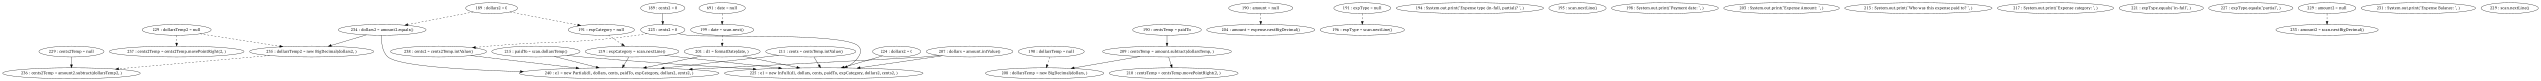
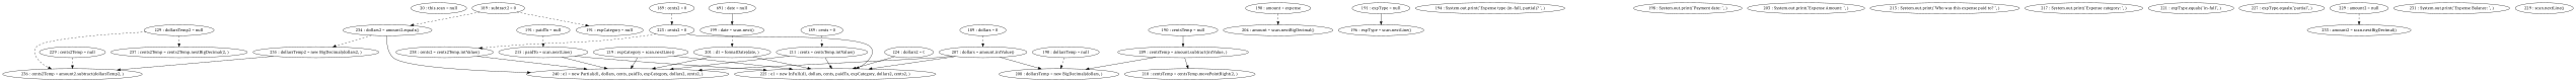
  digraph {
    fontname="PT Serif"
    node [fontname="PT Serif"]
    edge [fontname="PT Serif"]
+   "20 : this.scan = null"
+   "189 : cents = 0"
    "211 : cents = centsTemp.intValue()"
    "225 : e1 = new InFull(d1, dollars, cents, paidTo, expCategory, dollars2, cents2, )"
    "240 : e1 = new Partial(d1, dollars, cents, paidTo, expCategory, dollars2, cents2, )"
    n6 [label="234 : dollars2 = amount2.equals()"]
-   "189 : dollars2 = 0"
+   "189 : dollars2 = 0" [label="189 : subtract2 = 0"]
    "191 : expCategory = null"
    "235 : dollarsTemp2 = new BigDecimal(dollars2, )"
    "224 : dollars2 = 0"
    "236 : cents2Temp = amount2.subtract(dollarsTemp2, )"
    "189 : cents2 = 0"
    "223 : cents2 = 0"
    "238 : cents2 = cents2Temp.intValue()"
+   "189 : dollars = 0"
    "207 : dollars = amount.intValue()"
    "208 : dollarsTemp = new BigDecimal(dollars, )"
    "190 : dollarsTemp = null"
-   "209 : centsTemp = amount.subtract(dollarsTemp, )"
+   "209 : centsTemp = amount.subtract(dollarsTemp, )" [label="209 : centsTemp = amount.subtract(intValue, )"]
    "210 : centsTemp = centsTemp.movePointRight(2, )"
-   "190 : amount = null"
-   "204 : amount = scan.nextBigDecimal()" [label="204 : amount = expense.nextBigDecimal()"]
-   "190 : centsTemp = null" [label="190 : centsTemp = paidTo"]
-   "215 : paidTo = scan.nextLine()" [label="215 : paidTo = scan.dollarsTemp()"]
+   "190 : amount = null" [label="190 : amount = expense"]
+   "204 : amount = scan.nextBigDecimal()"
+   "190 : centsTemp = null"
+   "191 : paidTo = null"
+   "215 : paidTo = scan.nextLine()"
    "219 : expCategory = scan.nextLine()"
    "191 : expType = null"
    "196 : expType = scan.nextLine()"
    n29 [label="691 : date = null"]
    "199 : date = scan.next()"
    "201 : d1 = formatDate(date, )"
    "194 : System.out.print(\"Expense type (in-full, partial)? \", )"
-   "195 : scan.nextLine()"
    "198 : System.out.print(\"Payment date: \", )"
    "203 : System.out.print(\"Expense Amount: \", )"
    "213 : System.out.print(\"Who was this expense paid to? \", )"
    "217 : System.out.print(\"Expense category: \", )"
    "221 : expType.equals(\"in-full\", )"
    "227 : expType.equals(\"partial\", )"
    "229 : amount2 = null"
    "233 : amount2 = scan.nextBigDecimal()"
    "229 : dollarsTemp2 = null"
-   "237 : cents2Temp = cents2Temp.movePointRight(2, )"
+   "237 : cents2Temp = cents2Temp.movePointRight(2, )" [label="237 : cents2Temp = cents2Temp.nextBigDecimal(2, )"]
    "229 : cents2Temp = null"
    "231 : System.out.print(\"Expense Balance: \", )"
    n46 [label="229 : scan.nextLine()"]
+   "189 : cents = 0" -> "211 : cents = centsTemp.intValue()" [style=dashed]
    "211 : cents = centsTemp.intValue()" -> "225 : e1 = new InFull(d1, dollars, cents, paidTo, expCategory, dollars2, cents2, )"
    "211 : cents = centsTemp.intValue()" -> "240 : e1 = new Partial(d1, dollars, cents, paidTo, expCategory, dollars2, cents2, )"
    n6 -> "240 : e1 = new Partial(d1, dollars, cents, paidTo, expCategory, dollars2, cents2, )"
-   n6 -> "235 : dollarsTemp2 = new BigDecimal(dollars2, )"
+   n6 -> "235 : dollarsTemp2 = new BigDecimal(dollars2, )" [style=dashed]
    "189 : dollars2 = 0" -> n6 [style=dashed]
    "189 : dollars2 = 0" -> "191 : expCategory = null" [style=dashed]
-   "191 : expCategory = null" -> "219 : expCategory = scan.nextLine()" [style=dashed]
-   "235 : dollarsTemp2 = new BigDecimal(dollars2, )" -> "236 : cents2Temp = amount2.subtract(dollarsTemp2, )" [style=dashed]
+   "235 : dollarsTemp2 = new BigDecimal(dollars2, )" -> "236 : cents2Temp = amount2.subtract(dollarsTemp2, )"
    "224 : dollars2 = 0" -> "225 : e1 = new InFull(d1, dollars, cents, paidTo, expCategory, dollars2, cents2, )"
-   "189 : cents2 = 0" -> "223 : cents2 = 0" [style=solid]
+   "189 : cents2 = 0" -> "223 : cents2 = 0" [style=dashed]
    "223 : cents2 = 0" -> "225 : e1 = new InFull(d1, dollars, cents, paidTo, expCategory, dollars2, cents2, )"
    "223 : cents2 = 0" -> "238 : cents2 = cents2Temp.intValue()" [style=dashed]
    "238 : cents2 = cents2Temp.intValue()" -> "240 : e1 = new Partial(d1, dollars, cents, paidTo, expCategory, dollars2, cents2, )"
+   "189 : dollars = 0" -> "207 : dollars = amount.intValue()" [style=dashed]
    "207 : dollars = amount.intValue()" -> "225 : e1 = new InFull(d1, dollars, cents, paidTo, expCategory, dollars2, cents2, )"
    "207 : dollars = amount.intValue()" -> "240 : e1 = new Partial(d1, dollars, cents, paidTo, expCategory, dollars2, cents2, )"
+   "207 : dollars = amount.intValue()" -> "208 : dollarsTemp = new BigDecimal(dollars, )"
    "190 : dollarsTemp = null" -> "208 : dollarsTemp = new BigDecimal(dollars, )" [style=dashed]
    "209 : centsTemp = amount.subtract(dollarsTemp, )" -> "208 : dollarsTemp = new BigDecimal(dollars, )"
    "209 : centsTemp = amount.subtract(dollarsTemp, )" -> "210 : centsTemp = centsTemp.movePointRight(2, )" [style=solid]
    "190 : amount = null" -> "204 : amount = scan.nextBigDecimal()" [style=dashed]
    "190 : centsTemp = null" -> "209 : centsTemp = amount.subtract(dollarsTemp, )" [style=solid]
+   "191 : paidTo = null" -> "215 : paidTo = scan.nextLine()" [style=dashed]
    "215 : paidTo = scan.nextLine()" -> "225 : e1 = new InFull(d1, dollars, cents, paidTo, expCategory, dollars2, cents2, )"
    "215 : paidTo = scan.nextLine()" -> "240 : e1 = new Partial(d1, dollars, cents, paidTo, expCategory, dollars2, cents2, )"
    "219 : expCategory = scan.nextLine()" -> "225 : e1 = new InFull(d1, dollars, cents, paidTo, expCategory, dollars2, cents2, )"
    "219 : expCategory = scan.nextLine()" -> "240 : e1 = new Partial(d1, dollars, cents, paidTo, expCategory, dollars2, cents2, )"
-   "191 : expType = null" -> "196 : expType = scan.nextLine()" [style=dashed]
-   n29 -> "199 : date = scan.next()" [style=dashed]
+   "191 : expType = null" -> "196 : expType = scan.nextLine()" [style=solid]
+   n29 -> "199 : date = scan.next()" [style=solid]
    "199 : date = scan.next()" -> "201 : d1 = formatDate(date, )" [style=dashed]
    "201 : d1 = formatDate(date, )" -> "225 : e1 = new InFull(d1, dollars, cents, paidTo, expCategory, dollars2, cents2, )"
    "201 : d1 = formatDate(date, )" -> "240 : e1 = new Partial(d1, dollars, cents, paidTo, expCategory, dollars2, cents2, )"
    "229 : amount2 = null" -> "233 : amount2 = scan.nextBigDecimal()" [style=dashed]
-   "229 : dollarsTemp2 = null" -> "235 : dollarsTemp2 = new BigDecimal(dollars2, )" [style=dashed]
+   "229 : dollarsTemp2 = null" -> "236 : cents2Temp = amount2.subtract(dollarsTemp2, )" [style=dashed]
    "229 : dollarsTemp2 = null" -> "237 : cents2Temp = cents2Temp.movePointRight(2, )" [style=dashed]
-   "229 : cents2Temp = null" -> "236 : cents2Temp = amount2.subtract(dollarsTemp2, )" [style=solid]
+   "229 : cents2Temp = null" -> "236 : cents2Temp = amount2.subtract(dollarsTemp2, )" [style=dashed]
  }
